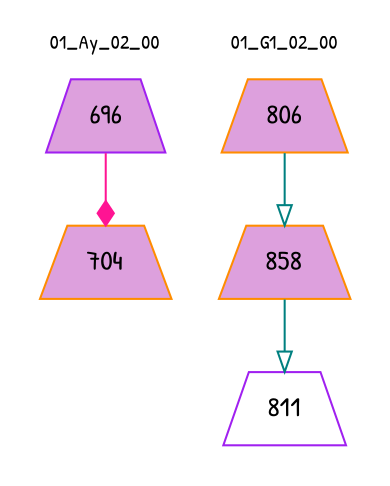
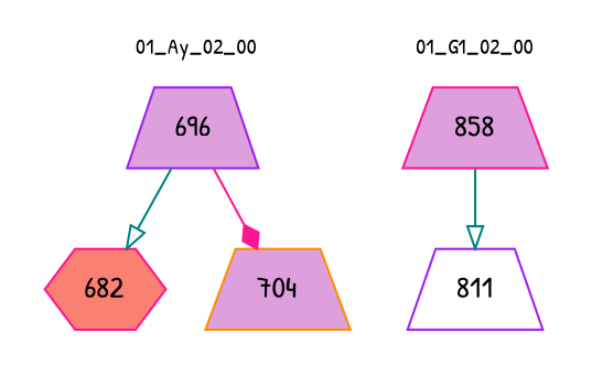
  digraph {
    fontname="Patrick Hand"
    node [color=purple fillcolor=plum fontname="Patrick Hand" shape=trapezium style=filled]
    edge [arrowhead=onormal color=teal fontname="Patrick Hand"]
    n1 [label=696]
+   n2 [color=deeppink fillcolor=salmon label=682 shape=hexagon]
    n3 [color=darkorange label=704]
-   n4 [color=darkorange label=806]
    n5 [fillcolor=white label=811]
-   n6 [color=darkorange label=858]
+   n6 [color=deeppink label=858]
    subgraph cluster_1 {
      color=white
      fontsize=10
      label="01_Ay_02_00"
      n1
+     n2
      n3
    }
    subgraph cluster_2 {
      color=white
      fontsize=10
      label="01_G1_02_00"
-     n4
      n5
      n6
    }
+   n1 -> n2
    n1 -> n3 [arrowhead=diamond color=deeppink]
-   n4 -> n6
    n6 -> n5
  }
